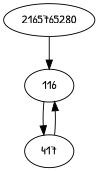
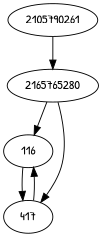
  strict digraph {
    fontname="Patrick Hand"
    node [fontname="Patrick Hand"]
    edge [fontname="Patrick Hand"]
    n1 [label=116]
    417
    n3 [label=2165765280]
+   2105790261
    n1 -> 417
    417 -> n1
    n3 -> n1
+   n3 -> 417
+   2105790261 -> n3
  }
